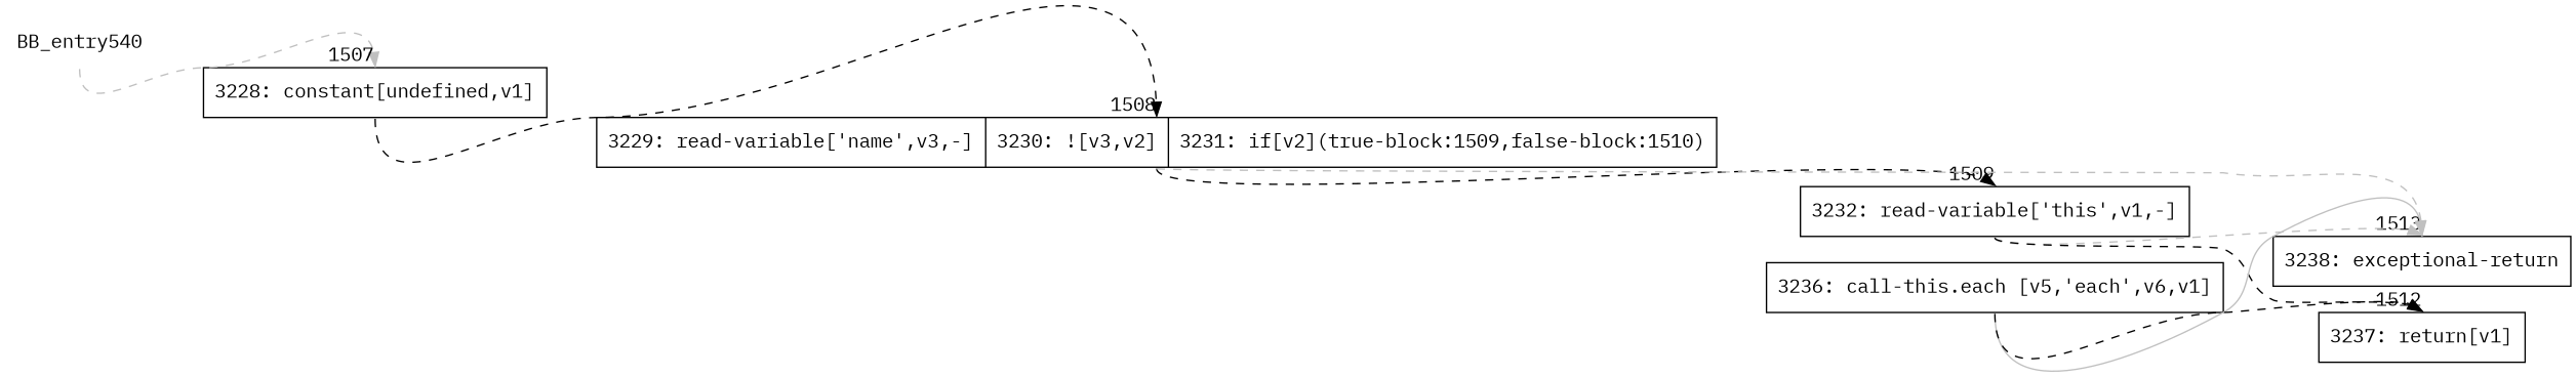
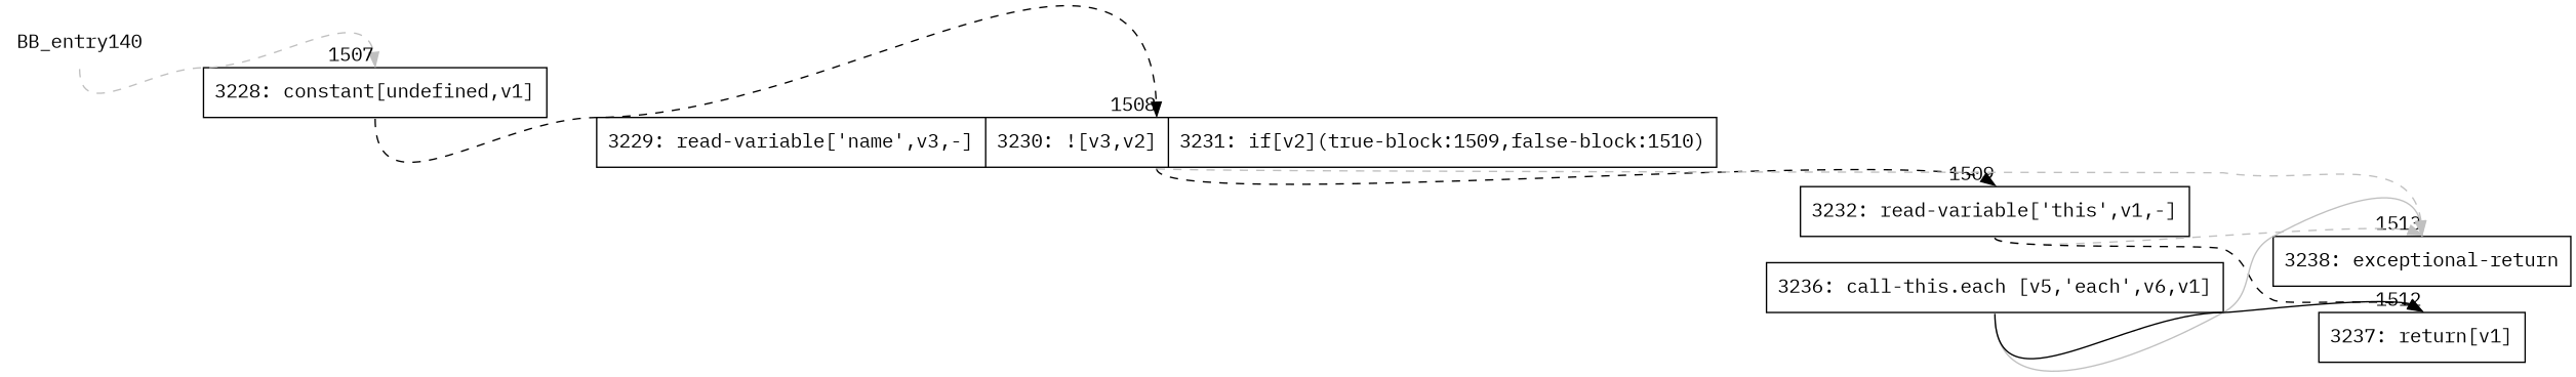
  digraph {
    fontname="IBM Plex Mono"
    rankdir=LR
    node [fontname="IBM Plex Mono" shape=record]
    edge [fontname="IBM Plex Mono" headport=n style=dashed tailport=s]
-   BB_entry140 [shape=none label=BB_entry540]
+   BB_entry140 [shape=none]
    n2 [label="{3228: constant[undefined,v1]}"]
    n3 [label="{3229: read-variable['name',v3,-]|3230: ![v3,v2]|3231: if[v2](true-block:1509,false-block:1510)}"]
    n4 [label="{3232: read-variable['this',v1,-]}"]
    n5 [label="{3238: exceptional-return}"]
    n6 [label="{3237: return[v1]}"]
    n7 [label="{3236: call-this.each [v5,'each',v6,v1]}"]
    BB_entry140 -> n2 [color=gray headlabel="    1507"]
    n2 -> n3 [headlabel="      1508"]
    n3 -> n4 [headlabel="      1509"]
    n3 -> n5 [color=gray headlabel="      1513"]
    n4 -> n5 [color=gray]
    n4 -> n6 [headlabel="      1512"]
    n7 -> n5 [color=gray style=solid]
-   n7 -> n6
+   n7 -> n6 [style=solid]
  }
